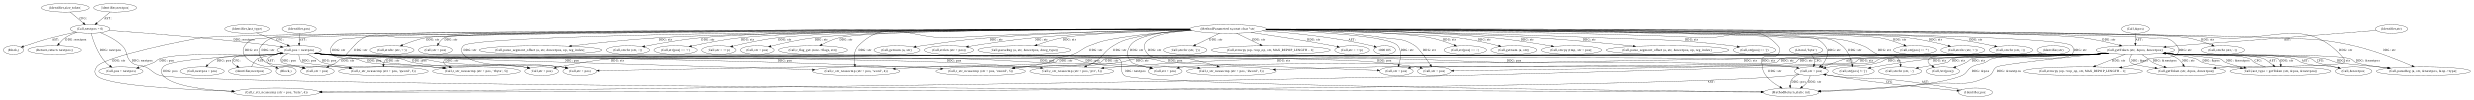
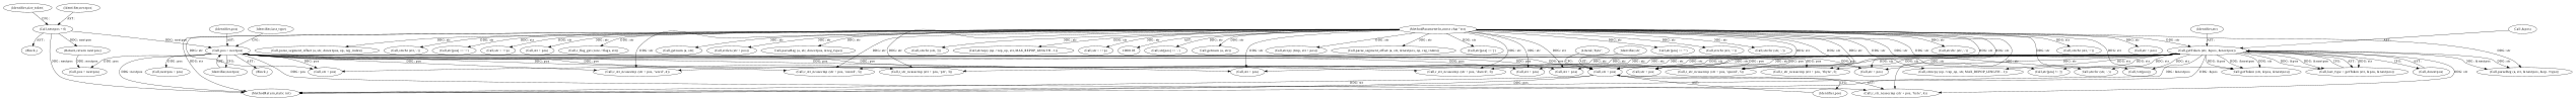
  digraph {
    fontname="PT Serif"
    node [fontname="PT Serif"]
    edge [fontname="PT Serif"]
    n1 [label="(Call,str + pos)"]
    n2 [label="(Call,r_str_ncasecmp (str + pos, \"byte\", 4))"]
    n3 [label="(Identifier,pos)"]
    n4 [label="(MethodReturn,static int)"]
    n5 [label="(MethodParameterIn,const char *str)"]
    n6 [label="(Call,getToken (str, &pos, &nextpos))"]
    n7 [label="(Call,str[pos] == '-')"]
    n8 [label="(Call,getnum (a, str))"]
    n9 [label="(Call,strcpy (tmp, str + pos))"]
    n10 [label="(Call,parse_segment_offset (a, str, &nextpos, op, reg_index))"]
    n11 [label="(Call,str[pos] == ']')"]
    n12 [label="(Call,str + pos)"]
    n13 [label="(Call,str[pos] == '*')"]
    n14 [label="(Call,strchr (str, '+'))"]
    n15 [label="(Call,strchr (str, '-'))"]
    n16 [label="(Call,r_str_ncasecmp (str + pos, \"word\", 4))"]
    n17 [label="(Call,r_str_ncasecmp (str + pos, \"oword\", 5))"]
    n18 [label="(Call,strchr (str, '-'))"]
    n19 [label="(Call,r_str_ncasecmp (str + pos, \"ptr\", 3))"]
    n20 [label="(Call,str + pos)"]
    n21 [label="(Call,parseReg (a, str, &nextpos, &op->type))"]
    n22 [label="(Call,!str[pos])"]
    n23 [label="(Call,strchr (str, '+'))"]
    n24 [label="(Call,r_str_ncasecmp (str + pos, \"dword\", 5))"]
    n25 [label="(Call,str + pos)"]
    n26 [label="(Call,str + pos)"]
    n27 [label="(Call,strncpy (op->rep_op, str, MAX_REPOP_LENGTH - 1))"]
    n28 [label="(Call,str + pos)"]
    n29 [label="(Call,parse_segment_offset (a, str, &nextpos, op, reg_index))"]
    n30 [label="(Call,strchr (str, '-'))"]
    n31 [label="(Call,str[pos] == '+')"]
    n32 [label="(Call,str + pos)"]
    n33 [label="(Call,str = ++p)"]
    n34 [label="(Call,r_str_ncasecmp (str + pos, \"qword\", 5))"]
    n35 [label="(Call,str + pos)"]
    n36 [label="(Call,r_flag_get (core->flags, str))"]
    n37 [label="(Call,r_str_ncasecmp (str + pos, \"tbyte\", 5))"]
    n38 [label="(Call,getnum (a, str))"]
    n39 [label="(Call,strlen (str + pos))"]
    n40 [label="(Call,parseReg (a, str, &nextpos, &reg_type))"]
    n41 [label="(Call,str[pos] != ']')"]
    n42 [label="(Call,getToken (str, &pos, &nextpos))"]
    n43 [label="(Call,strchr (str, '-'))"]
    n44 [label="(Call,str + pos)"]
    n45 [label="(Call,strchr (str, ']'))"]
    n46 [label="(Call,strncpy (op->rep_op, str, MAX_REPOP_LENGTH - 1))"]
    n47 [label="(Call,str = ++p)"]
    1000105
    n49 [label="(Call,last_type = getToken (str, &pos, &nextpos))"]
    n50 [label="(Call,&nextpos)"]
    n51 [label="(Call,pos = nextpos)"]
    n52 [label="(Call,nextpos = pos)"]
    n53 [label="(Block,)"]
    n54 [label="(Identifier,nextpos)"]
    n55 [label="(Call,pos > nextpos)"]
    n56 [label="(Call,nextpos = 0)"]
    n57 [label="(Block,)"]
    n58 [label="(Return,return nextpos;)"]
    n59 [label="(Call,&pos)"]
    n60 [label="(Identifier,last_type)"]
    n61 [label="(Identifier,pos)"]
    n62 [label="(Identifier,str)"]
    n63 [label="(Literal,\"byte\")"]
    n64 [label="(Identifier,size_token)"]
    n65 [label="(Identifier,nextpos)"]
    n66 [label="(Identifier,str)"]
    n1 -> n2 [label="AST: "]
    n1 -> n3 [label="CFG: "]
    n1 -> n4 [label="DDG: pos"]
    n1 -> n4 [label="DDG: str"]
    n3 -> n1 [label="AST: "]
    n5 -> n1 [label="DDG: str"]
    n5 -> n2 [label="DDG: str"]
    n5 -> n4 [label="DDG: str"]
    n5 -> n6 [label="DDG: str"]
    n5 -> n7 [label="DDG: str"]
    n5 -> n8 [label="DDG: str"]
    n5 -> n9 [label="DDG: str"]
    n5 -> n10 [label="DDG: str"]
    n5 -> n11 [label="DDG: str"]
    n5 -> n12 [label="DDG: str"]
    n5 -> n13 [label="DDG: str"]
    n5 -> n14 [label="DDG: str"]
    n5 -> n15 [label="DDG: str"]
    n5 -> n16 [label="DDG: str"]
    n5 -> n17 [label="DDG: str"]
    n5 -> n18 [label="DDG: str"]
    n5 -> n19 [label="DDG: str"]
    n5 -> n20 [label="DDG: str"]
    n5 -> n21 [label="DDG: str"]
    n5 -> n22 [label="DDG: str"]
    n5 -> n23 [label="DDG: str"]
    n5 -> n24 [label="DDG: str"]
    n5 -> n25 [label="DDG: str"]
    n5 -> n26 [label="DDG: str"]
    n5 -> n27 [label="DDG: str"]
    n5 -> n28 [label="DDG: str"]
    n5 -> n29 [label="DDG: str"]
    n5 -> n30 [label="DDG: str"]
    n5 -> n31 [label="DDG: str"]
    n5 -> n32 [label="DDG: str"]
    n5 -> n33 [label="DDG: str"]
    n5 -> n34 [label="DDG: str"]
    n5 -> n35 [label="DDG: str"]
    n5 -> n36 [label="DDG: str"]
    n5 -> n37 [label="DDG: str"]
    n5 -> n38 [label="DDG: str"]
    n5 -> n39 [label="DDG: str"]
    n5 -> n40 [label="DDG: str"]
    n5 -> n41 [label="DDG: str"]
    n5 -> n42 [label="DDG: str"]
    n5 -> n43 [label="DDG: str"]
    n5 -> n44 [label="DDG: str"]
    n5 -> n45 [label="DDG: str"]
    n5 -> n46 [label="DDG: str"]
    n5 -> n47 [label="DDG: str"]
    n5 -> 1000105 [label="AST: "]
    n6 -> n1 [label="DDG: str"]
    n6 -> n2 [label="DDG: str"]
    n6 -> n4 [label="DDG: &pos"]
    n6 -> n4 [label="DDG: &nextpos"]
    n6 -> n12 [label="DDG: str"]
    n6 -> n16 [label="DDG: str"]
    n6 -> n17 [label="DDG: str"]
    n6 -> n19 [label="DDG: str"]
    n6 -> n20 [label="DDG: str"]
    n6 -> n21 [label="DDG: str"]
    n6 -> n21 [label="DDG: &nextpos"]
    n6 -> n22 [label="DDG: str"]
    n6 -> n24 [label="DDG: str"]
    n6 -> n25 [label="DDG: str"]
    n6 -> n27 [label="DDG: str"]
    n6 -> n28 [label="DDG: str"]
    n6 -> n32 [label="DDG: str"]
    n6 -> n34 [label="DDG: str"]
    n6 -> n37 [label="DDG: str"]
    n6 -> n41 [label="DDG: str"]
    n6 -> n42 [label="DDG: str"]
    n6 -> n42 [label="DDG: &pos"]
    n6 -> n42 [label="DDG: &nextpos"]
    n6 -> n43 [label="DDG: str"]
    n6 -> n44 [label="DDG: str"]
    n6 -> n49 [label="AST: "]
    n6 -> n49 [label="DDG: str"]
    n6 -> n49 [label="DDG: &pos"]
    n6 -> n49 [label="DDG: &nextpos"]
    n6 -> n50 [label="CFG: "]
    n49 -> n6 [label="CFG: "]
    n50 -> n6 [label="AST: "]
    n51 -> n1 [label="DDG: pos"]
    n51 -> n2 [label="DDG: pos"]
    n51 -> n4 [label="DDG: nextpos"]
    n51 -> n12 [label="DDG: pos"]
    n51 -> n16 [label="DDG: pos"]
    n51 -> n17 [label="DDG: pos"]
    n51 -> n19 [label="DDG: pos"]
    n51 -> n20 [label="DDG: pos"]
    n51 -> n24 [label="DDG: pos"]
    n51 -> n25 [label="DDG: pos"]
    n51 -> n28 [label="DDG: pos"]
    n51 -> n32 [label="DDG: pos"]
    n51 -> n34 [label="DDG: pos"]
    n51 -> n37 [label="DDG: pos"]
    n51 -> n44 [label="DDG: pos"]
    n51 -> n52 [label="DDG: pos"]
    n51 -> n53 [label="AST: "]
    n51 -> n54 [label="CFG: "]
    n51 -> n55 [label="DDG: pos"]
    n54 -> n51 [label="AST: "]
    n56 -> n4 [label="DDG: nextpos"]
    n56 -> n51 [label="DDG: nextpos"]
-   n56 -> n55 [label="DDG: nextpos"]
+   n58 -> n55 [label="DDG: nextpos"]
    n56 -> n57 [label="AST: "]
    n56 -> n58 [label="DDG: nextpos"]
    n59 -> n6 [label="AST: "]
    n60 -> n51 [label="CFG: "]
    n61 -> n51 [label="AST: "]
    n62 -> n1 [label="AST: "]
    n63 -> n1 [label="CFG: "]
    n64 -> n56 [label="CFG: "]
    n65 -> n56 [label="AST: "]
    n66 -> n6 [label="AST: "]
  }
